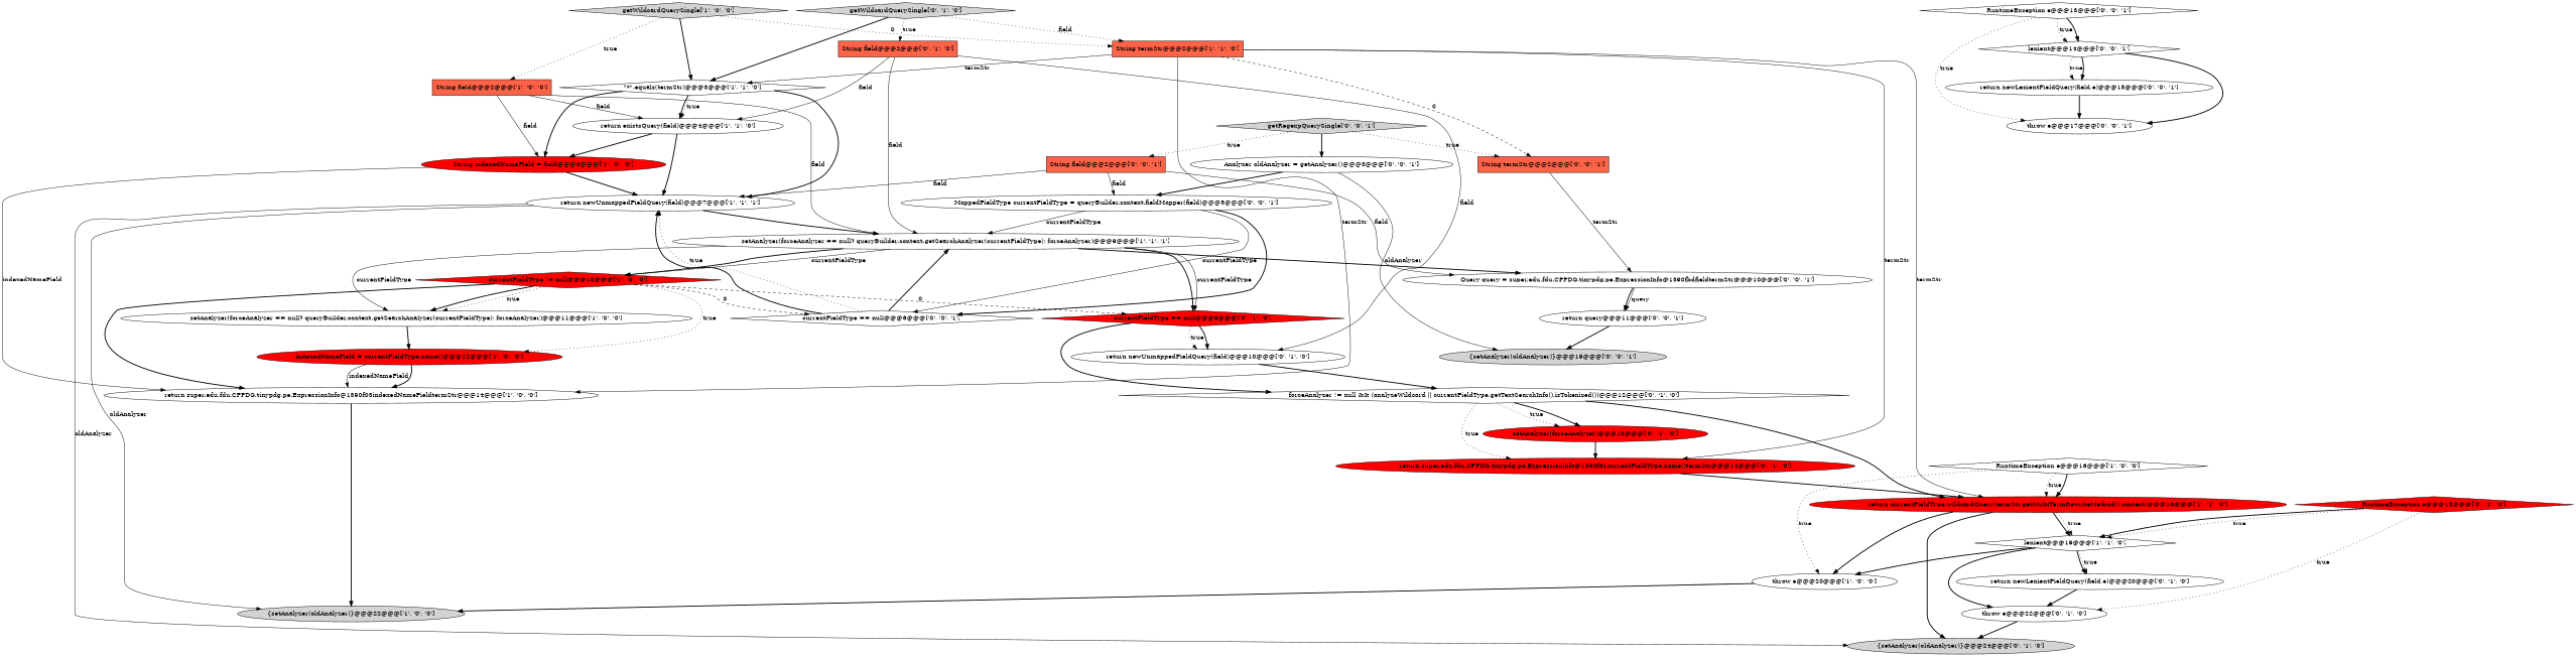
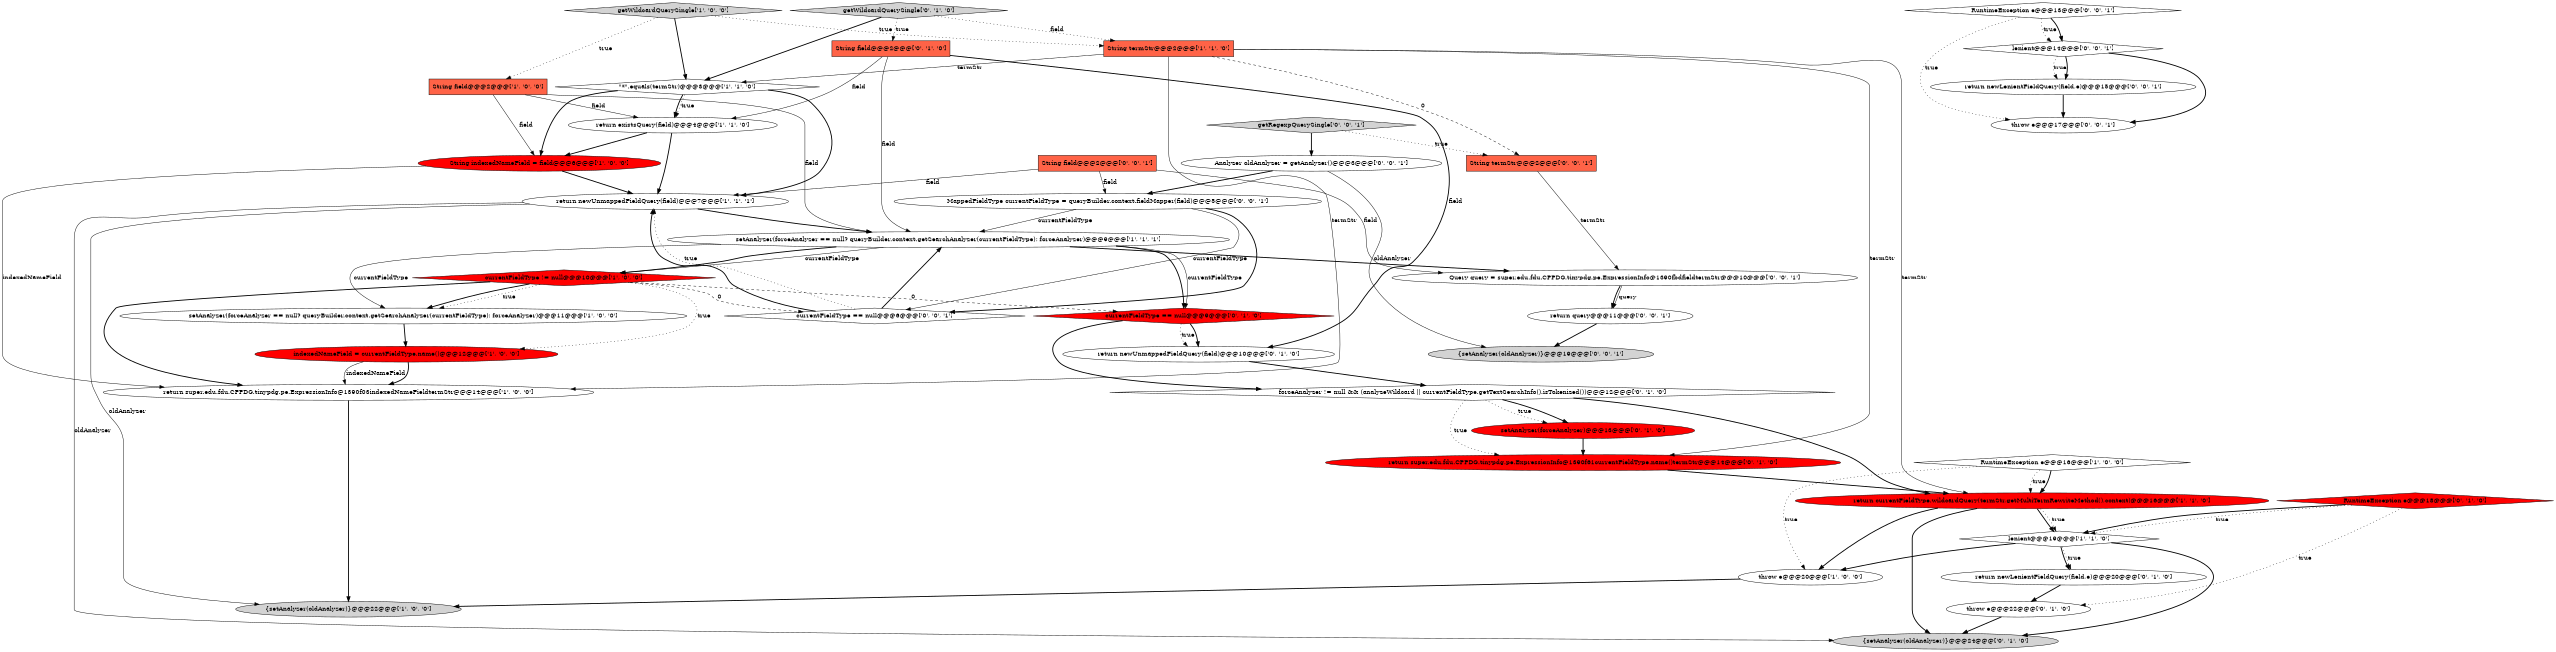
  digraph {
    node [fillcolor=white shape=ellipse style=filled]
    edge [style=bold]
    n1 [fillcolor=tomato label="String field@@@2@@@['0', '1', '0']" shape=box]
    n2 [label="return existsQuery(field)@@@4@@@['1', '1', '0']"]
    n3 [label="return newUnmappedFieldQuery(field)@@@10@@@['0', '1', '0']"]
    n4 [label="setAnalyzer(forceAnalyzer == null? queryBuilder.context.getSearchAnalyzer(currentFieldType): forceAnalyzer)@@@9@@@['1', '1', '1']"]
    n5 [label="return newUnmappedFieldQuery(field)@@@7@@@['1', '1', '1']"]
    n6 [fillcolor=red label="String indexedNameField = field@@@6@@@['1', '0', '0']"]
    n7 [label="forceAnalyzer != null && (analyzeWildcard || currentFieldType.getTextSearchInfo().isTokenized())@@@12@@@['0', '1', '0']" shape=diamond]
    n8 [label="Query query = super.edu.fdu.CPPDG.tinypdg.pe.ExpressionInfo@1390fbdfieldtermStr@@@10@@@['0', '0', '1']"]
    n9 [label="setAnalyzer(forceAnalyzer == null? queryBuilder.context.getSearchAnalyzer(currentFieldType): forceAnalyzer)@@@11@@@['1', '0', '0']"]
    n10 [fillcolor=red label="currentFieldType == null@@@9@@@['0', '1', '0']" shape=diamond]
    n11 [fillcolor=red label="currentFieldType != null@@@10@@@['1', '0', '0']" shape=diamond]
    n12 [fillcolor=lightgray label="getWildcardQuerySingle['0', '1', '0']" shape=diamond]
    n13 [fillcolor=tomato label="String termStr@@@2@@@['1', '1', '0']" shape=box]
    n14 [label="\"*\".equals(termStr)@@@3@@@['1', '1', '0']" shape=diamond]
    n15 [fillcolor=red label="return super.edu.fdu.CPPDG.tinypdg.pe.ExpressionInfo@1390f61currentFieldType.name()termStr@@@14@@@['0', '1', '0']"]
    n16 [fillcolor=red label="return currentFieldType.wildcardQuery(termStr,getMultiTermRewriteMethod(),context)@@@16@@@['1', '1', '0']"]
    n17 [fillcolor=tomato label="String termStr@@@2@@@['0', '0', '1']" shape=box]
    n18 [label="return super.edu.fdu.CPPDG.tinypdg.pe.ExpressionInfo@1390f03indexedNameFieldtermStr@@@14@@@['1', '0', '0']"]
    n19 [label="return newLenientFieldQuery(field,e)@@@15@@@['0', '0', '1']"]
    n20 [label="throw e@@@17@@@['0', '0', '1']"]
    n21 [label="lenient@@@14@@@['0', '0', '1']" shape=diamond]
    n22 [fillcolor=lightgray label="{setAnalyzer(oldAnalyzer)}@@@19@@@['0', '0', '1']"]
    n23 [fillcolor=red label="RuntimeException e@@@18@@@['0', '1', '0']" shape=diamond]
    n24 [label="throw e@@@22@@@['0', '1', '0']"]
    n25 [label="lenient@@@19@@@['1', '1', '0']" shape=diamond]
    n26 [fillcolor=lightgray label="{setAnalyzer(oldAnalyzer)}@@@24@@@['0', '1', '0']"]
    n27 [label="throw e@@@20@@@['1', '0', '0']"]
    n28 [label="return newLenientFieldQuery(field,e)@@@20@@@['0', '1', '0']"]
    n29 [label="MappedFieldType currentFieldType = queryBuilder.context.fieldMapper(field)@@@5@@@['0', '0', '1']"]
    n30 [label="currentFieldType == null@@@6@@@['0', '0', '1']" shape=diamond]
    n31 [fillcolor=lightgray label="getRegexpQuerySingle['0', '0', '1']" shape=diamond]
    n32 [fillcolor=tomato label="String field@@@2@@@['0', '0', '1']" shape=box]
    n33 [label="Analyzer oldAnalyzer = getAnalyzer()@@@3@@@['0', '0', '1']"]
    n34 [fillcolor=lightgray label="{setAnalyzer(oldAnalyzer)}@@@22@@@['1', '0', '0']"]
    n35 [label="RuntimeException e@@@13@@@['0', '0', '1']" shape=diamond]
    n36 [label="return query@@@11@@@['0', '0', '1']"]
    n37 [fillcolor=lightgray label="getWildcardQuerySingle['1', '0', '0']" shape=diamond]
    n38 [fillcolor=tomato label="String field@@@2@@@['1', '0', '0']" shape=box]
    n39 [fillcolor=red label="setAnalyzer(forceAnalyzer)@@@13@@@['0', '1', '0']"]
    n40 [fillcolor=red label="indexedNameField = currentFieldType.name()@@@12@@@['1', '0', '0']"]
    n41 [label="RuntimeException e@@@16@@@['1', '0', '0']" shape=diamond]
    n1 -> n2 [label=field style=solid]
-   n1 -> n3 [label=field style=solid]
+   n1 -> n3 [label=field]
    n1 -> n4 [label=field style=solid]
    n2 -> n5
    n2 -> n6
    n3 -> n7
    n4 -> n8
    n4 -> n9 [label=currentFieldType style=solid]
    n4 -> n10
    n4 -> n10 [label=currentFieldType style=solid]
    n4 -> n11
    n4 -> n11 [label=currentFieldType style=solid]
    n5 -> n4
    n5 -> n26 [label=oldAnalyzer style=solid]
    n5 -> n34 [label=oldAnalyzer style=solid]
    n6 -> n5
    n6 -> n18 [label=indexedNameField style=solid]
    n7 -> n15 [label=true style=dotted]
    n7 -> n16
    n7 -> n39 [label=true style=dotted]
    n7 -> n39
    n8 -> n36 [label=query style=solid]
    n8 -> n36
    n9 -> n40
    n10 -> n3 [label=true style=dotted]
    n10 -> n3
    n10 -> n7
    n11 -> n9
    n11 -> n9 [label=true style=dotted]
    n11 -> n10 [label=0 style=dashed]
    n11 -> n18
    n11 -> n30 [label=0 style=dashed]
    n11 -> n40 [label=true style=dotted]
    n12 -> n1 [label=true style=dotted]
    n12 -> n13 [label=field style=dotted]
    n12 -> n14
    n13 -> n14 [label=termStr style=solid]
    n13 -> n15 [label=termStr style=solid]
    n13 -> n16 [label=termStr style=solid]
    n13 -> n17 [label=0 style=dashed]
    n13 -> n18 [label=termStr style=solid]
    n14 -> n2
    n14 -> n2 [label=true style=dotted]
    n14 -> n5
    n14 -> n6
    n15 -> n16
    n16 -> n25 [label=true style=dotted]
    n16 -> n25
    n16 -> n26
    n16 -> n27
    n17 -> n8 [label=termStr style=solid]
    n18 -> n34
    n19 -> n20
    n21 -> n19 [label=true style=dotted]
    n21 -> n19
    n21 -> n20
    n23 -> n24 [label=true style=dotted]
    n23 -> n25
    n23 -> n25 [label=true style=dotted]
    n24 -> n26
-   n25 -> n24
+   n25 -> n26
    n25 -> n27
    n25 -> n28
    n25 -> n28 [label=true style=dotted]
    n27 -> n34
    n28 -> n24
    n29 -> n4 [label=currentFieldType style=solid]
    n29 -> n30 [label=currentFieldType style=solid]
    n29 -> n30
    n30 -> n4
    n30 -> n5 [label=true style=dotted]
    n30 -> n5
    n31 -> n17 [label=true style=dotted]
-   n31 -> n32 [label=true style=dotted]
    n31 -> n33
    n32 -> n5 [label=field style=solid]
    n32 -> n8 [label=field style=solid]
    n32 -> n29 [label=field style=solid]
    n33 -> n22 [label=oldAnalyzer style=solid]
    n33 -> n29
    n35 -> n20 [label=true style=dotted]
    n35 -> n21 [label=true style=dotted]
    n35 -> n21
    n36 -> n22
-   n37 -> n13 [label=0 style=dotted]
+   n37 -> n13 [label=true style=dotted]
    n37 -> n14
    n37 -> n38 [label=true style=dotted]
    n38 -> n2 [label=field style=solid]
    n38 -> n4 [label=field style=solid]
    n38 -> n6 [label=field style=solid]
    n39 -> n15
    n40 -> n18 [label=indexedNameField style=solid]
    n40 -> n18
    n41 -> n16 [label=true style=dotted]
    n41 -> n16
    n41 -> n27 [label=true style=dotted]
  }
